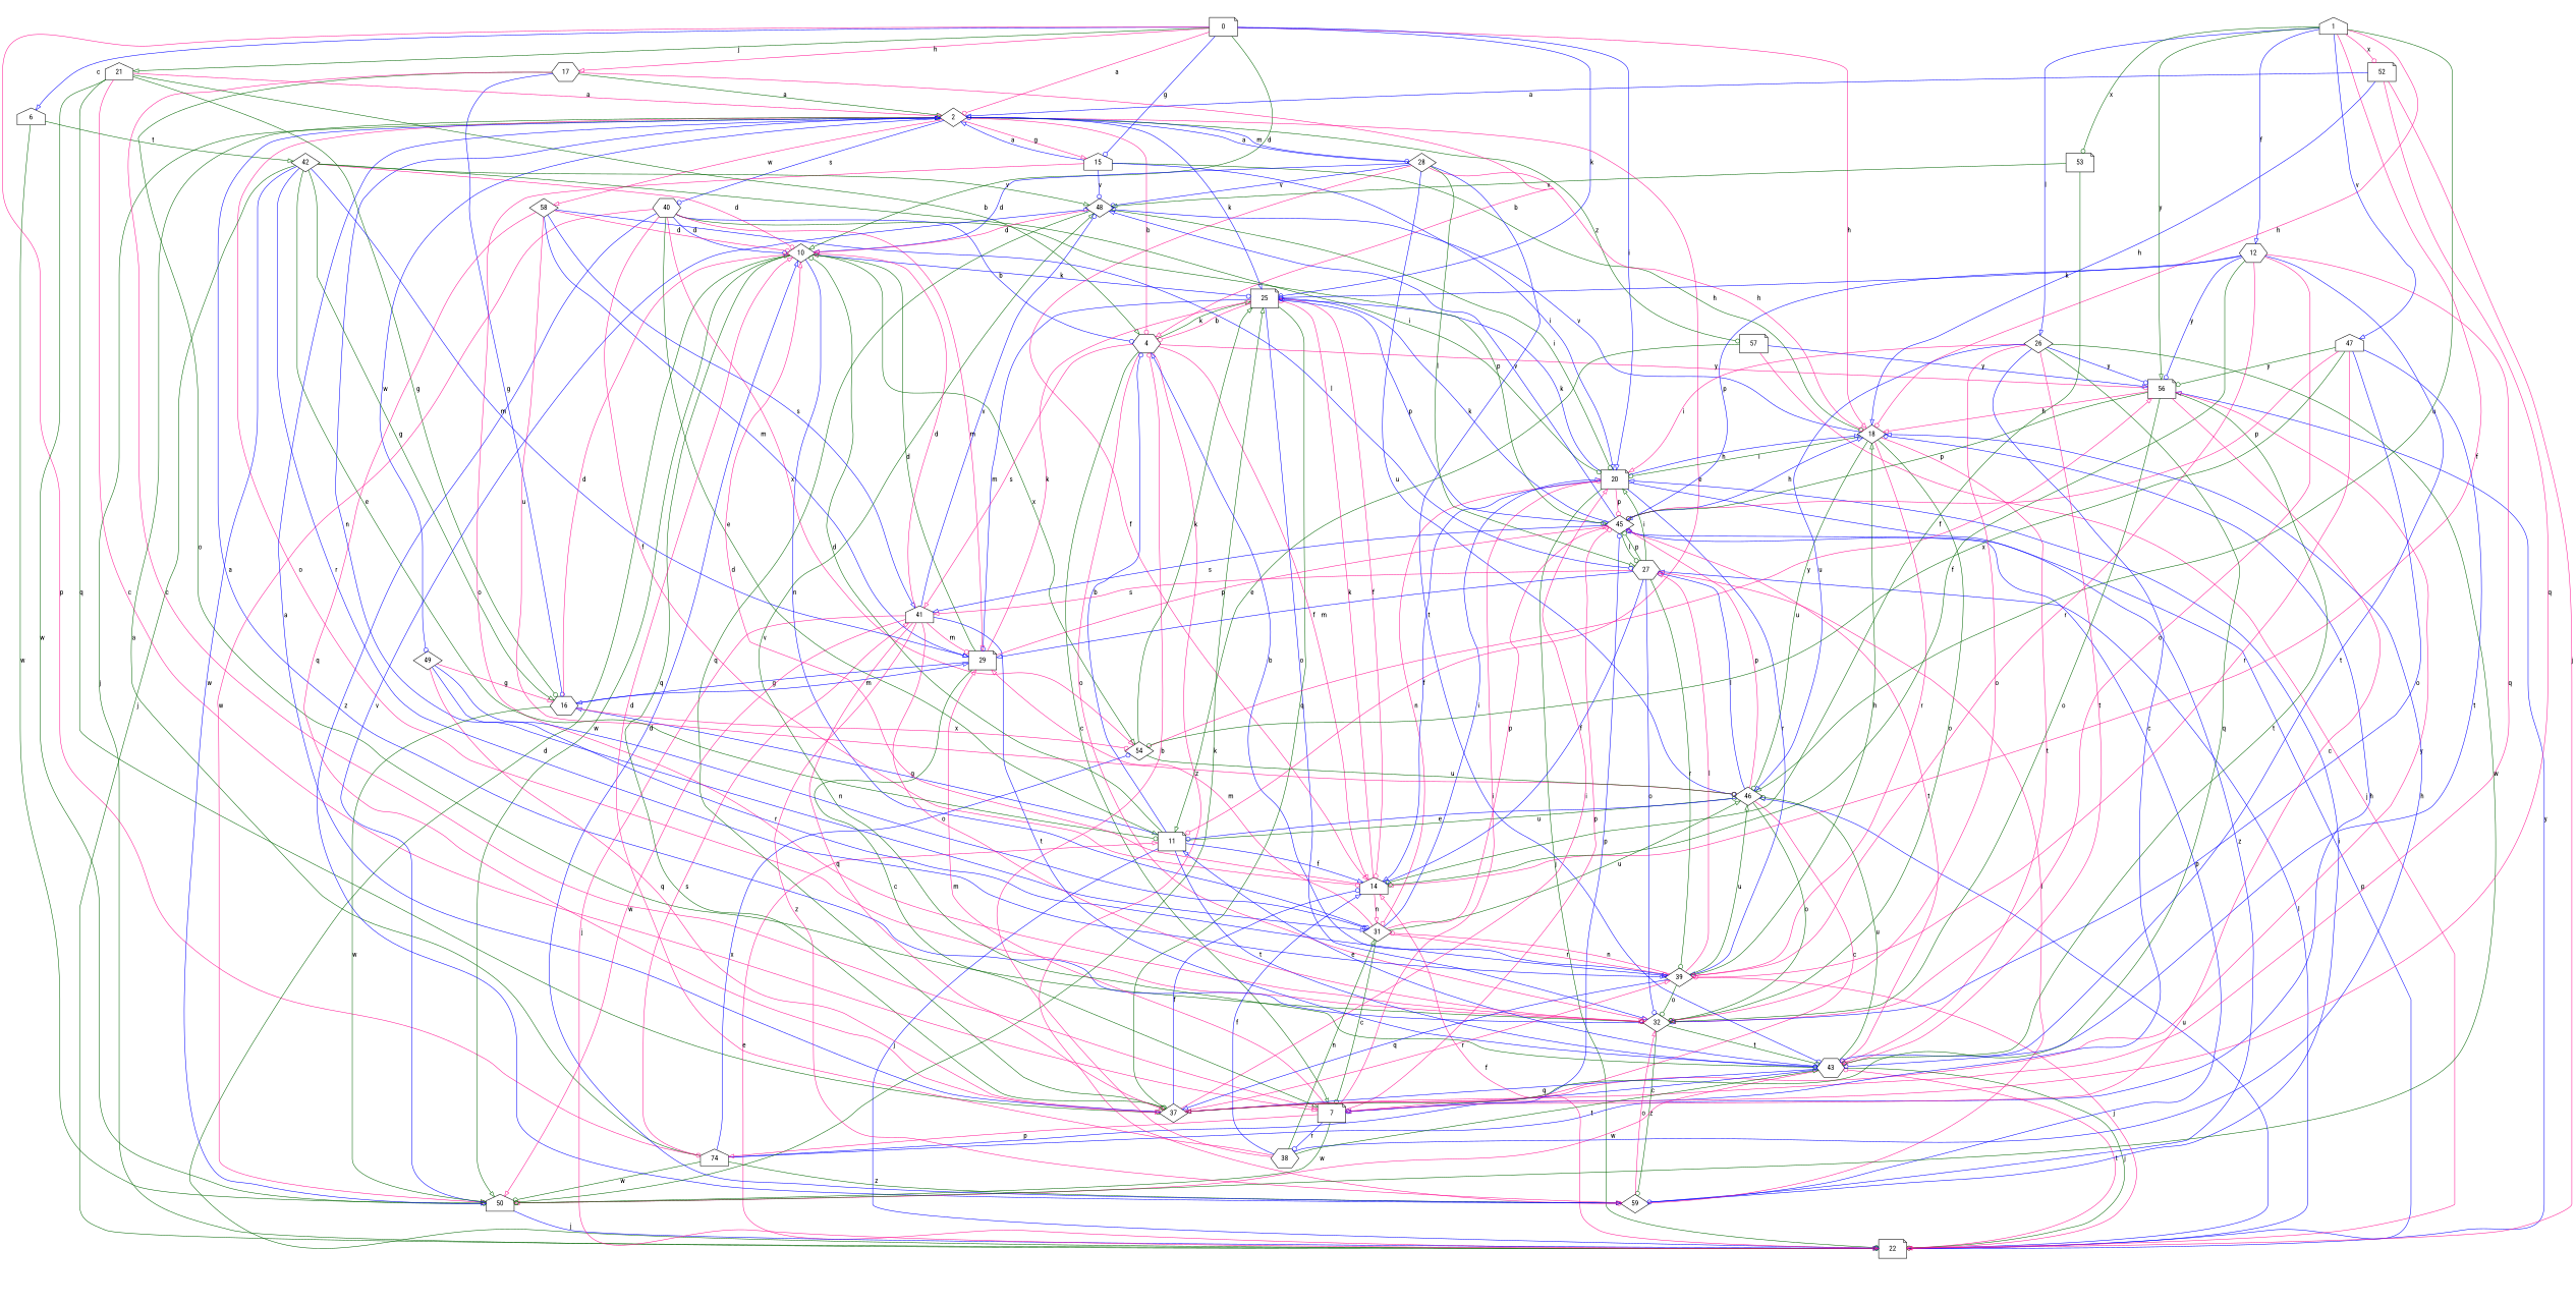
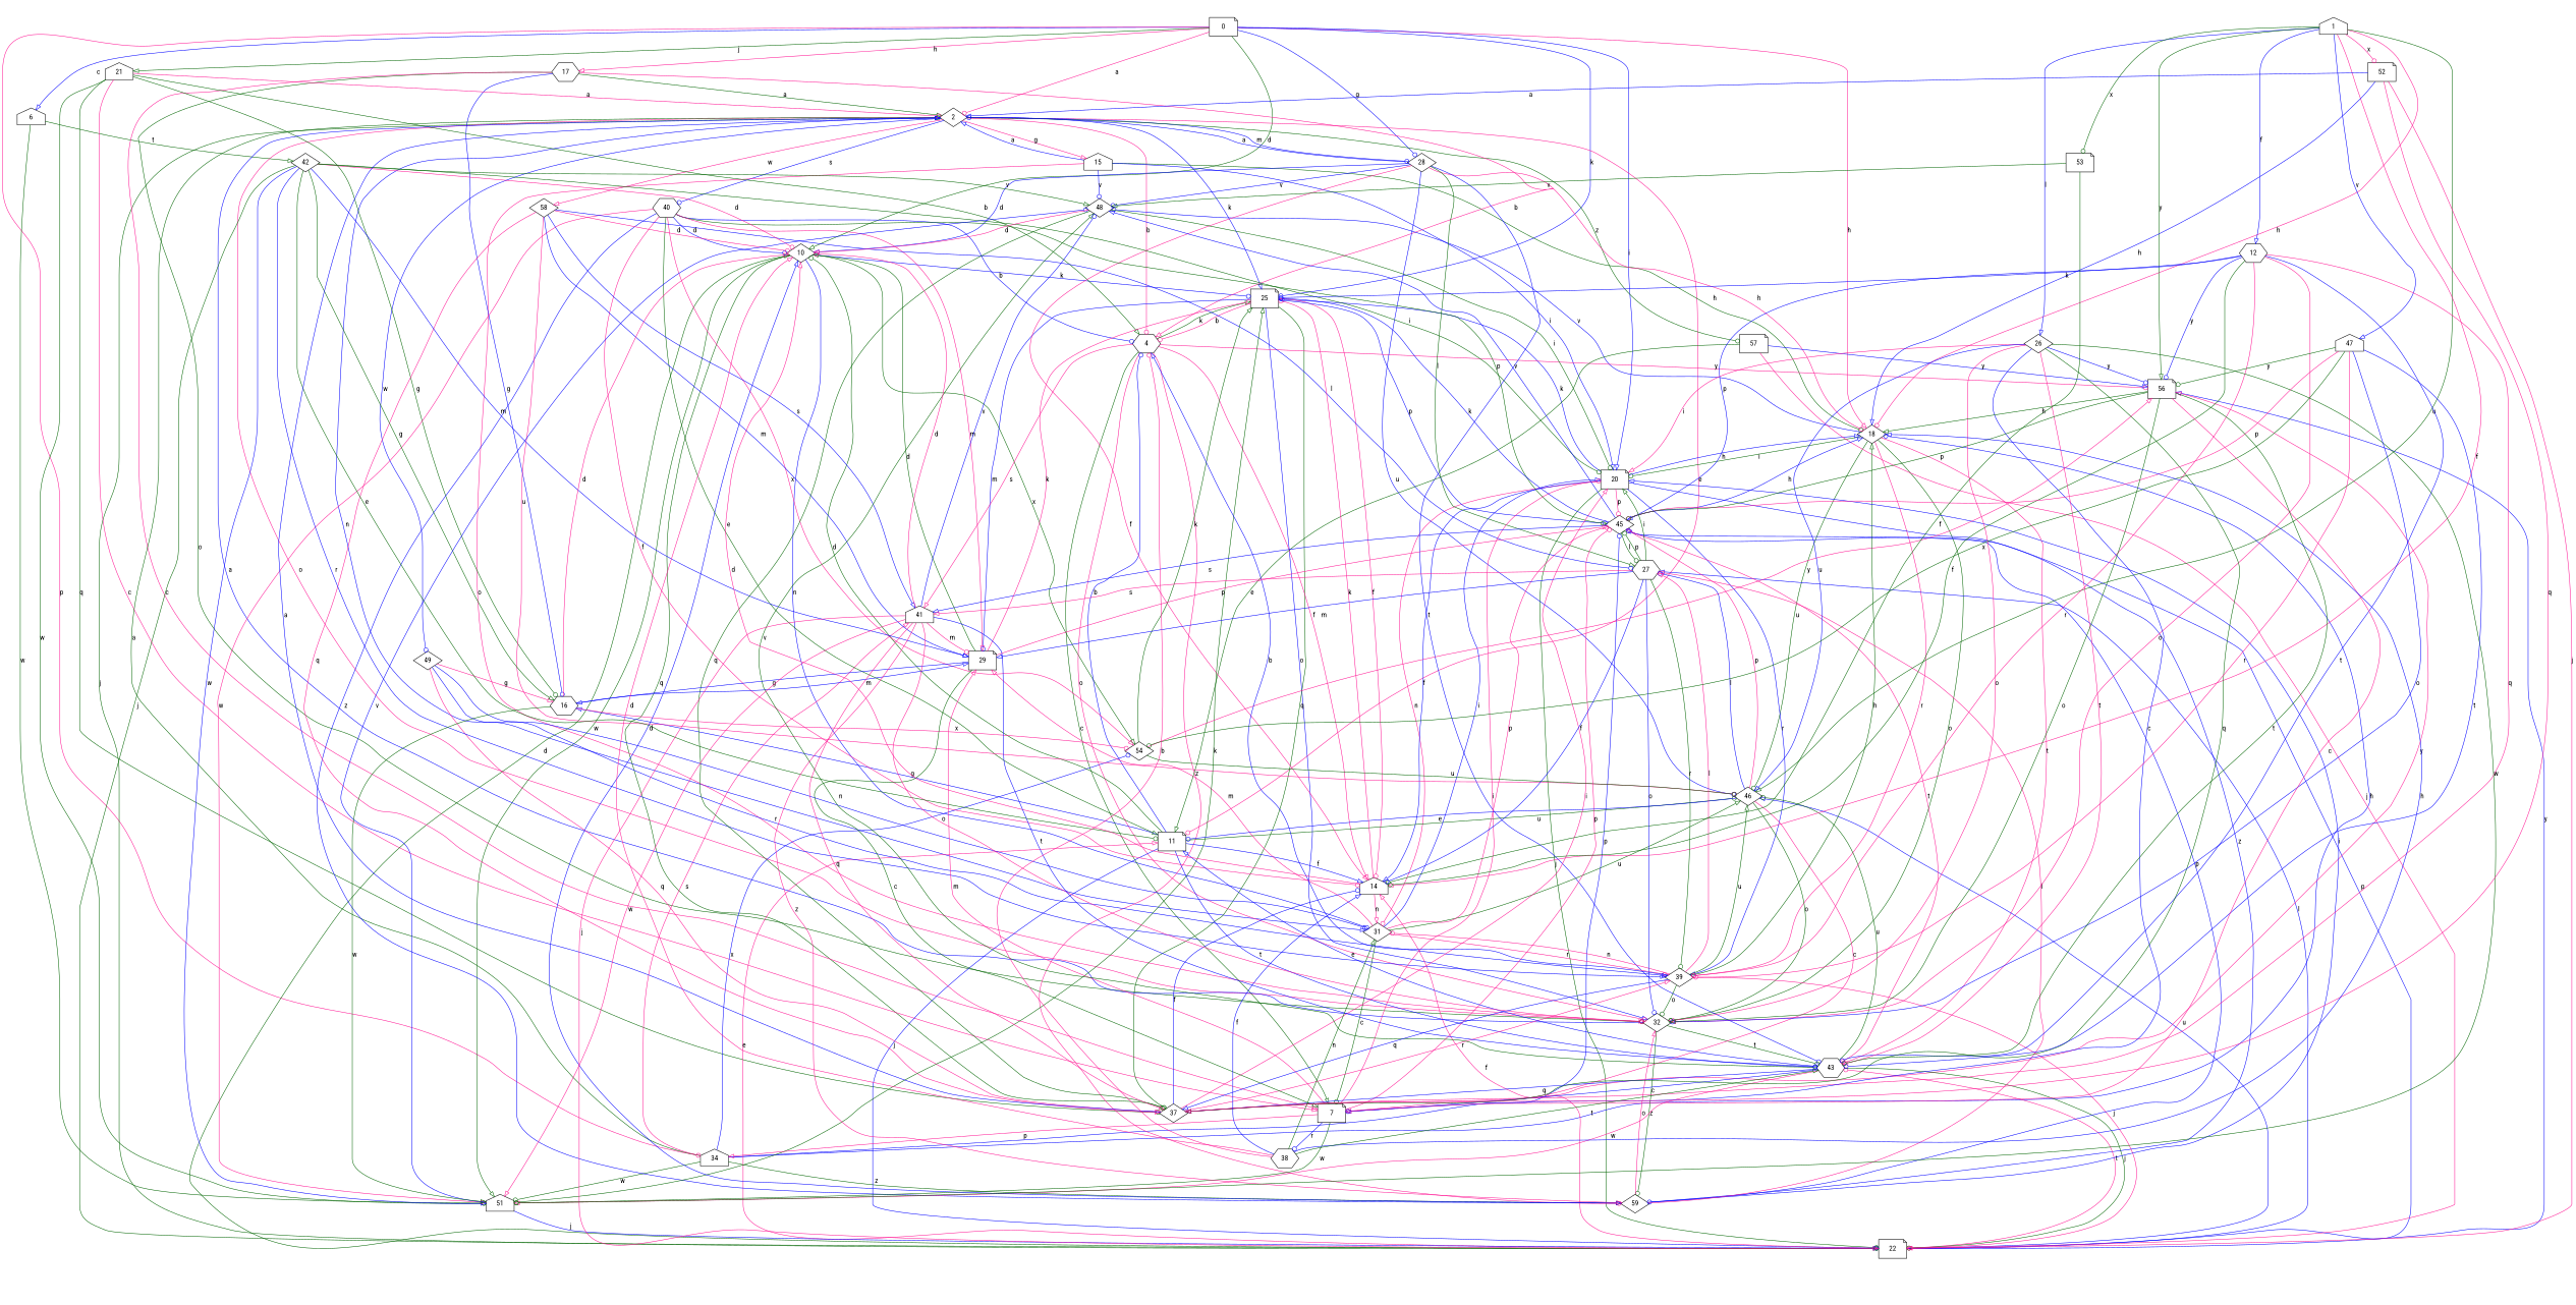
  strict digraph {
    fontname="Roboto Condensed"
    node [fontname="Roboto Condensed" shape=diamond]
    edge [arrowhead=onormal color=blue fontname="Roboto Condensed"]
    0 [shape=note]
    2
    6 [shape=house]
    10
    15 [shape=house]
    17 [shape=hexagon]
    18
    20 [shape=note]
    21 [shape=house]
    25 [shape=note]
-   34 [shape=house label=74]
+   34 [shape=house]
    4 [shape=hexagon]
    11 [shape=note]
    22 [shape=note]
    28
    31
    n17 [label=32]
    40 [shape=hexagon]
    49
    n20 [label=58]
    57 [shape=note]
    42
-   51 [shape=house label=50]
+   51 [shape=house]
    37
    54
    48
    7 [shape=note]
    16 [shape=hexagon]
    46
    43 [shape=hexagon]
    39
    14 [shape=house]
    59
    n34 [label=45]
    29 [shape=note]
    41 [shape=house]
    1 [shape=house]
    12 [shape=hexagon]
    26
    47 [shape=house]
    52 [shape=note]
    53 [shape=note]
    56 [shape=note]
    27 [shape=hexagon]
    38 [shape=hexagon]
    0 -> 2 [arrowhead=odot color=deeppink label=a]
    0 -> 6 [label=c]
    0 -> 10 [color=darkgreen label=d]
-   0 -> 15 [arrowhead=odot label=g]
+   0 -> 28 [arrowhead=odot label=g]
    0 -> 17 [color=deeppink label=h]
    0 -> 18 [color=deeppink label=h]
    0 -> 20 [label=i]
    0 -> 21 [color=darkgreen label=j]
    0 -> 25 [arrowhead=odot label=k]
    0 -> 34 [arrowhead=odot color=deeppink label=p]
    2 -> 15 [color=deeppink label=g]
    2 -> 25 [label=k]
    2 -> 4 [arrowhead=odot color=deeppink label=b]
    2 -> 11 [arrowhead=odot color=deeppink label=e]
    2 -> 22 [color=darkgreen label=j]
    2 -> 28 [arrowhead=odot label=m]
    2 -> 31 [label=n]
    2 -> n17 [color=deeppink label=o]
    2 -> 40 [arrowhead=odot label=s]
    2 -> 49 [arrowhead=odot label=w]
    2 -> n20 [color=deeppink label=w]
    2 -> 57 [arrowhead=odot color=darkgreen label=z]
    6 -> 42 [color=darkgreen label=t]
    6 -> 51 [arrowhead=odot color=darkgreen label=w]
    10 -> 25 [arrowhead=odot label=k]
    10 -> 31 [arrowhead=odot label=n]
    10 -> 51 [color=darkgreen label=w]
    10 -> 37 [color=darkgreen label=q]
    10 -> 54 [color=darkgreen label=x]
    15 -> 2 [label=a]
    15 -> 18 [arrowhead=odot color=darkgreen label=h]
    15 -> 20 [label=i]
    15 -> n17 [arrowhead=odot color=deeppink label=o]
    15 -> 48 [arrowhead=odot label=v]
    17 -> 2 [color=darkgreen label=a]
    17 -> 4 [color=deeppink label=b]
    17 -> n17 [arrowhead=odot color=darkgreen label=o]
    17 -> 7 [color=deeppink label=c]
    17 -> 16 [arrowhead=odot label=g]
    18 -> 20 [arrowhead=odot color=darkgreen label=i]
    18 -> n17 [arrowhead=odot color=darkgreen label=o]
    18 -> 48 [arrowhead=odot label=v]
    18 -> 46 [arrowhead=odot color=darkgreen label=u]
    18 -> 43 [arrowhead=odot color=deeppink label=t]
    18 -> 39 [arrowhead=odot color=deeppink label=r]
    20 -> 18 [label=h]
    20 -> 25 [label=k]
    20 -> 22 [arrowhead=odot color=darkgreen label=j]
    20 -> 31 [arrowhead=odot color=deeppink label=n]
    20 -> 39 [label=r]
    20 -> 14 [label=f]
    20 -> 59 [arrowhead=odot label=z]
    20 -> n34 [arrowhead=odot color=deeppink label=p]
    21 -> 2 [arrowhead=odot color=deeppink label=a]
    21 -> 4 [color=darkgreen label=b]
    21 -> 51 [arrowhead=odot color=darkgreen label=w]
    21 -> 37 [arrowhead=odot color=darkgreen label=q]
    21 -> 7 [color=deeppink label=c]
    21 -> 16 [arrowhead=odot color=darkgreen label=g]
    25 -> 4 [arrowhead=odot color=deeppink label=b]
    25 -> n17 [label=o]
    25 -> 37 [arrowhead=odot color=darkgreen label=q]
    25 -> 14 [arrowhead=odot color=deeppink label=f]
    25 -> n34 [arrowhead=odot label=p]
    25 -> 29 [arrowhead=odot label=m]
    34 -> 2 [arrowhead=odot color=darkgreen label=a]
    34 -> 18 [arrowhead=odot label=h]
    34 -> 51 [arrowhead=odot color=darkgreen label=w]
    34 -> 54 [arrowhead=odot label=x]
    34 -> 59 [color=darkgreen label=z]
    34 -> n34 [arrowhead=odot label=p]
    34 -> 41 [color=deeppink label=s]
    4 -> 25 [color=darkgreen label=k]
    4 -> n17 [arrowhead=odot color=deeppink label=o]
    4 -> 7 [color=darkgreen label=c]
    4 -> 14 [color=deeppink label=f]
    4 -> 59 [arrowhead=odot color=deeppink label=z]
    4 -> 41 [color=deeppink label=s]
    4 -> 56 [arrowhead=odot color=deeppink label=y]
    11 -> 10 [arrowhead=odot color=darkgreen label=d]
    11 -> 4 [arrowhead=odot label=b]
    11 -> 22 [arrowhead=odot label=j]
    11 -> 16 [label=g]
    11 -> 46 [arrowhead=odot color=darkgreen label=u]
    11 -> 43 [arrowhead=odot label=t]
    11 -> 14 [label=f]
    22 -> 10 [color=darkgreen label=d]
    22 -> 11 [color=deeppink label=e]
    22 -> 46 [label=u]
    22 -> 43 [arrowhead=odot color=deeppink label=t]
    22 -> 14 [color=deeppink label=f]
    22 -> n34 [label=p]
    22 -> 56 [label=y]
    22 -> 27 [label=l]
    28 -> 2 [arrowhead=odot label=a]
    28 -> 10 [label=d]
    28 -> 18 [arrowhead=odot color=deeppink label=h]
    28 -> 48 [arrowhead=odot label=v]
    28 -> 46 [arrowhead=odot label=u]
    28 -> 43 [arrowhead=odot label=t]
    28 -> 14 [color=deeppink label=f]
    28 -> 27 [color=darkgreen label=l]
    31 -> 20 [label=i]
    31 -> 7 [arrowhead=odot color=darkgreen label=c]
    31 -> 46 [color=darkgreen label=u]
    31 -> 39 [color=deeppink label=r]
    31 -> n34 [arrowhead=odot color=deeppink label=p]
    31 -> 29 [color=deeppink label=m]
    n17 -> 2 [label=a]
    n17 -> 43 [arrowhead=odot color=darkgreen label=t]
    n17 -> 59 [arrowhead=odot color=darkgreen label=z]
    40 -> 10 [arrowhead=odot label=d]
    40 -> 4 [arrowhead=odot label=b]
    40 -> 11 [color=darkgreen label=e]
    40 -> 51 [color=deeppink label=w]
    40 -> 54 [color=deeppink label=x]
    40 -> 14 [arrowhead=odot color=deeppink label=f]
    40 -> 59 [label=z]
    40 -> n34 [color=darkgreen label=p]
    40 -> 29 [color=deeppink label=m]
    49 -> 31 [label=n]
    49 -> 37 [color=deeppink label=q]
    49 -> 16 [color=deeppink label=g]
    49 -> 39 [label=r]
    n20 -> 10 [arrowhead=odot color=deeppink label=d]
    n20 -> 37 [color=deeppink label=q]
    n20 -> 46 [arrowhead=odot color=deeppink label=u]
    n20 -> 29 [label=m]
    n20 -> 41 [label=s]
    n20 -> 27 [arrowhead=odot label=l]
    57 -> 11 [color=darkgreen label=e]
    57 -> 22 [arrowhead=odot color=deeppink label=j]
    57 -> 56 [label=y]
    42 -> 10 [arrowhead=odot color=deeppink label=d]
    42 -> 20 [arrowhead=odot color=darkgreen label=i]
    42 -> 11 [arrowhead=odot color=darkgreen label=e]
    42 -> 22 [arrowhead=odot color=darkgreen label=j]
    42 -> 51 [label=w]
    42 -> 48 [color=darkgreen label=v]
    42 -> 16 [color=darkgreen label=g]
    42 -> 39 [label=r]
    42 -> 29 [label=m]
    51 -> 25 [color=darkgreen label=k]
    51 -> 22 [label=j]
    51 -> 48 [arrowhead=odot label=v]
    37 -> 2 [label=a]
    37 -> 20 [color=deeppink label=i]
    37 -> 39 [color=deeppink label=r]
    37 -> 14 [arrowhead=odot label=f]
    37 -> 56 [color=deeppink label=y]
    54 -> 25 [color=darkgreen label=k]
    54 -> 46 [arrowhead=odot color=darkgreen label=u]
    54 -> 56 [color=deeppink label=y]
    48 -> 10 [color=deeppink label=d]
    48 -> 20 [arrowhead=odot color=darkgreen label=i]
    48 -> 37 [arrowhead=odot color=darkgreen label=q]
    7 -> 20 [arrowhead=odot color=deeppink label=i]
    7 -> 34 [color=deeppink label=p]
    7 -> 51 [arrowhead=odot color=darkgreen label=w]
    7 -> n34 [arrowhead=odot color=deeppink label=p]
    7 -> 29 [color=deeppink label=m]
    7 -> 38 [arrowhead=odot label=r]
    16 -> 10 [color=deeppink label=d]
    16 -> 51 [color=darkgreen label=w]
    16 -> 54 [arrowhead=odot color=deeppink label=x]
    16 -> 29 [label=m]
    46 -> 11 [arrowhead=odot label=e]
    46 -> n17 [arrowhead=odot color=darkgreen label=o]
    46 -> 7 [arrowhead=odot color=deeppink label=c]
    46 -> n34 [arrowhead=odot color=deeppink label=p]
    46 -> 27 [arrowhead=odot label=l]
    43 -> 11 [label=e]
    43 -> 22 [arrowhead=odot color=darkgreen label=j]
    43 -> 51 [color=deeppink label=w]
    43 -> 37 [label=q]
    43 -> 48 [color=darkgreen label=v]
    43 -> 7 [label=c]
    43 -> 46 [arrowhead=odot color=darkgreen label=u]
    39 -> 18 [color=darkgreen label=h]
    39 -> 4 [label=b]
    39 -> 22 [color=deeppink label=j]
    39 -> 31 [arrowhead=odot color=deeppink label=n]
    39 -> n17 [arrowhead=odot color=darkgreen label=o]
    39 -> 37 [label=q]
    39 -> 46 [color=darkgreen label=u]
    39 -> 27 [color=deeppink label=l]
    14 -> 10 [color=deeppink label=d]
    14 -> 25 [arrowhead=odot color=deeppink label=k]
    14 -> 31 [color=deeppink label=n]
    59 -> 10 [label=d]
    59 -> 20 [label=i]
    59 -> n17 [color=deeppink label=o]
    59 -> n34 [arrowhead=odot label=p]
    59 -> 27 [color=deeppink label=l]
    n34 -> 18 [label=h]
    n34 -> 25 [arrowhead=odot label=k]
    n34 -> 48 [label=v]
    n34 -> 43 [arrowhead=odot color=deeppink label=t]
    n34 -> 41 [label=s]
    n34 -> 27 [arrowhead=odot color=darkgreen label=l]
    29 -> 10 [color=darkgreen label=d]
    29 -> 25 [arrowhead=odot color=deeppink label=k]
    29 -> 7 [color=darkgreen label=c]
    29 -> 16 [label=g]
    29 -> n34 [color=deeppink label=p]
    41 -> 10 [arrowhead=odot color=deeppink label=d]
    41 -> 22 [color=deeppink label=j]
    41 -> n17 [arrowhead=odot color=deeppink label=o]
    41 -> 51 [color=deeppink label=w]
    41 -> 37 [color=deeppink label=q]
    41 -> 48 [arrowhead=odot label=v]
    41 -> 43 [arrowhead=odot label=t]
    41 -> 59 [color=deeppink label=z]
    41 -> 29 [arrowhead=odot color=deeppink label=m]
    1 -> 18 [arrowhead=odot color=deeppink label=h]
    1 -> 46 [color=darkgreen label=u]
    1 -> 14 [color=deeppink label=f]
    1 -> 12 [label=f]
    1 -> 26 [label=l]
    1 -> 47 [label=v]
    1 -> 52 [arrowhead=odot color=deeppink label=x]
    1 -> 53 [arrowhead=odot color=darkgreen label=x]
    1 -> 56 [color=darkgreen label=y]
    12 -> 25 [arrowhead=odot label=k]
    12 -> n17 [color=deeppink label=o]
    12 -> 37 [color=deeppink label=q]
    12 -> 43 [arrowhead=odot label=t]
    12 -> 39 [arrowhead=odot color=deeppink label=r]
    12 -> 14 [arrowhead=odot color=darkgreen label=f]
    12 -> n34 [label=p]
    12 -> 56 [arrowhead=odot label=y]
    26 -> 20 [color=deeppink label=i]
    26 -> n17 [color=deeppink label=o]
    26 -> 51 [arrowhead=odot color=darkgreen label=w]
    26 -> 37 [color=darkgreen label=q]
    26 -> 7 [arrowhead=odot label=c]
    26 -> 46 [label=u]
    26 -> 43 [color=deeppink label=t]
    26 -> 56 [arrowhead=odot label=y]
    47 -> n17 [arrowhead=odot label=o]
    47 -> 54 [arrowhead=odot color=darkgreen label=x]
    47 -> 43 [arrowhead=odot label=t]
    47 -> 39 [arrowhead=odot color=deeppink label=r]
    47 -> n34 [arrowhead=odot color=deeppink label=p]
    47 -> 56 [arrowhead=odot color=darkgreen label=y]
    52 -> 2 [label=a]
    52 -> 18 [label=h]
    52 -> 22 [color=deeppink label=j]
    52 -> 37 [color=deeppink label=q]
    53 -> 48 [color=darkgreen label=v]
    53 -> 14 [arrowhead=odot color=darkgreen label=f]
-   56 -> 18 [color=deeppink label=h]
+   56 -> 18 [color=darkgreen label=h]
    56 -> n17 [color=darkgreen label=o]
    56 -> 7 [color=deeppink label=c]
    56 -> 43 [arrowhead=odot color=darkgreen label=t]
    56 -> n34 [arrowhead=odot color=darkgreen label=p]
    27 -> 20 [color=darkgreen label=i]
    27 -> n17 [arrowhead=odot label=o]
    27 -> 39 [arrowhead=odot color=darkgreen label=r]
    27 -> 14 [arrowhead=odot label=f]
    27 -> n34 [arrowhead=odot color=darkgreen label=p]
    27 -> 29 [label=m]
    27 -> 41 [color=deeppink label=s]
    38 -> 10 [color=deeppink label=d]
    38 -> 18 [label=h]
    38 -> 4 [arrowhead=odot color=deeppink label=b]
    38 -> 31 [color=darkgreen label=n]
    38 -> 43 [color=darkgreen label=t]
    38 -> 14 [label=f]
  }
